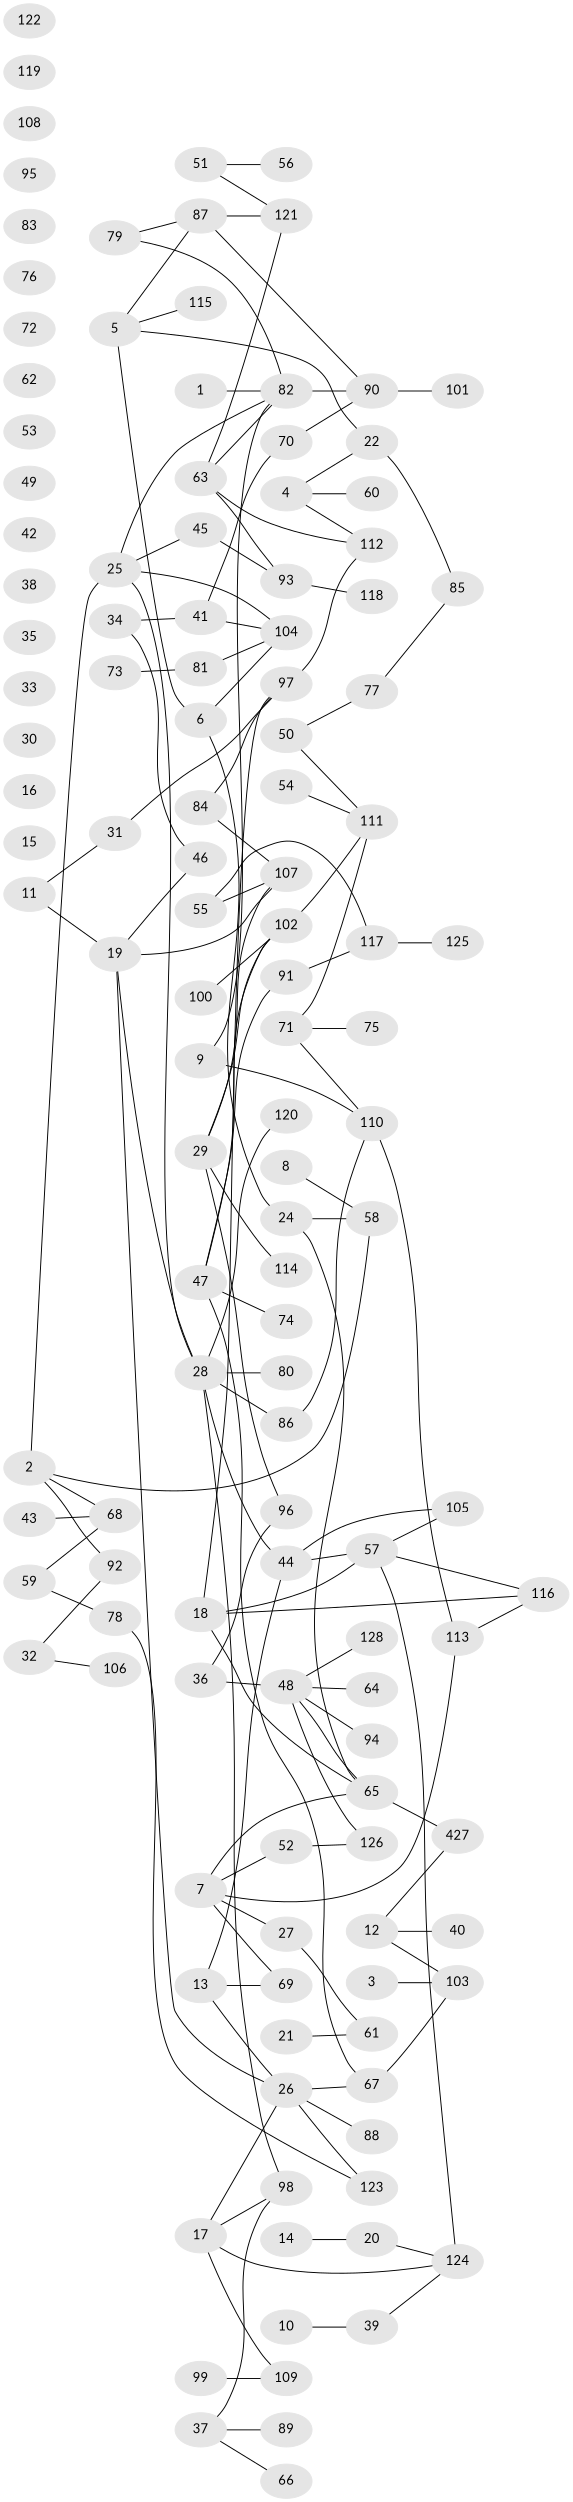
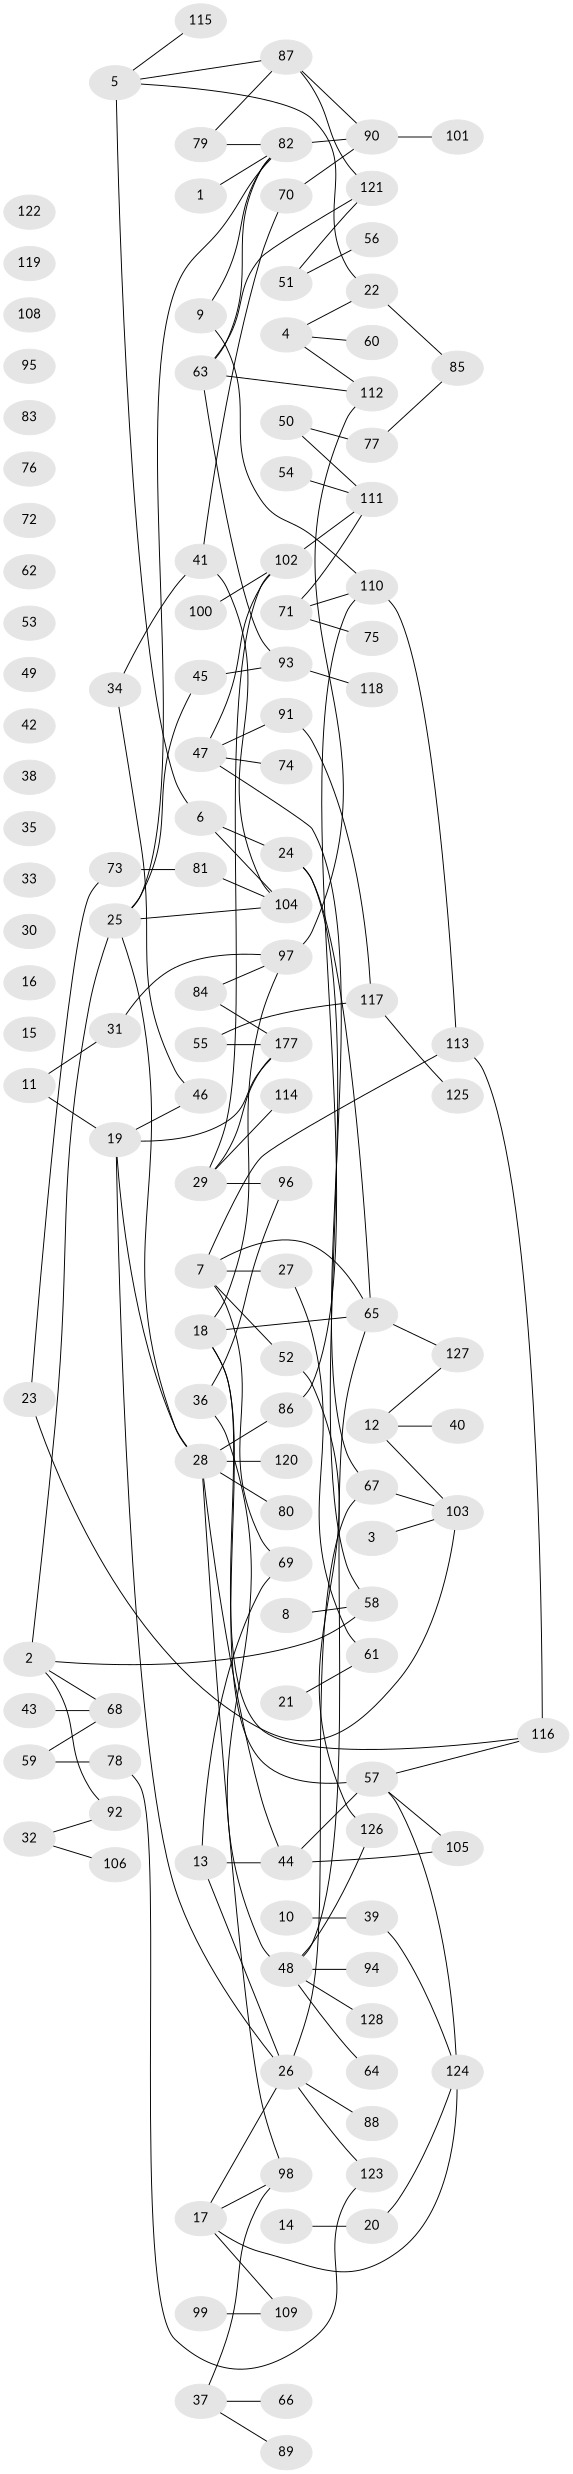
  graph {
    fontname=Lato
    rankdir=LR
    node [color=gray90 fontname=Lato style=filled]
    edge [fontname=Lato]
    1
    82
    90
    2
    25
    58
    68
    92
    104
    28
    45
    3
    103
    4
    22
    60
    112
    85
    5
    6
    87
    115
    24
    121
    65
    7
    27
    52
    69
    113
    61
    126
-   127 [label=427]
+   127
    116
    8
    9
    110
    10
    39
    124
    11
    19
    31
    26
-   107
+   107 [label=177]
    46
    97
    12
    40
    13
    44
    67
    88
    123
    57
    105
    14
    20
    15
    16
    17
    98
    109
    18
    80
    86
    120
    21
+   23
    73
    81
    93
    29
    96
    102
    114
    111
    30
    70
    32
    106
    33
    34
    41
    35
    36
    48
    64
    94
    128
    37
    66
    89
    38
    42
    43
    118
    47
    74
    91
    117
    49
    50
    77
    51
    56
    53
    54
    55
    125
    59
    78
    62
    63
    101
    71
    75
    72
    76
    79
    83
    84
    95
    99
    100
    108
    119
    122
    1 -- 82
    82 -- 90
    90 -- 101
    2 -- 25
    2 -- 58
    2 -- 68
    2 -- 92
    25 -- 82
    25 -- 104
    25 -- 28
    25 -- 45
    28 -- 44
    28 -- 98
    28 -- 80
    28 -- 86
    28 -- 120
    45 -- 93
    3 -- 103
    4 -- 22
    4 -- 60
    4 -- 112
    22 -- 85
    5 -- 22
    5 -- 6
    5 -- 87
    5 -- 115
    6 -- 104
    6 -- 24
    87 -- 90
    87 -- 121
    24 -- 58
    24 -- 65
    65 -- 127
    7 -- 65
    7 -- 27
    7 -- 52
    7 -- 69
    7 -- 113
    27 -- 61
    52 -- 126
    113 -- 116
    8 -- 58
    9 -- 82
    9 -- 110
    110 -- 113
    10 -- 39
    39 -- 124
    11 -- 19
    11 -- 31
    19 -- 28
    19 -- 26
    19 -- 107
    19 -- 46
    31 -- 97
    26 -- 67
    26 -- 88
    26 -- 123
    97 -- 112
    12 -- 103
    12 -- 127
    12 -- 40
    13 -- 69
    13 -- 26
    13 -- 44
    44 -- 57
    44 -- 105
    67 -- 103
    57 -- 116
    57 -- 124
    57 -- 105
    14 -- 20
    20 -- 124
    17 -- 124
    17 -- 26
    17 -- 98
    17 -- 109
    18 -- 65
    18 -- 116
    18 -- 97
    18 -- 57
    86 -- 110
    21 -- 61
+   23 -- 103
+   23 -- 73
    73 -- 81
    81 -- 104
    93 -- 118
    29 -- 107
    29 -- 96
    29 -- 102
    29 -- 114
    102 -- 111
    70 -- 90
    32 -- 92
    32 -- 106
    34 -- 46
    34 -- 41
    41 -- 104
    41 -- 70
    36 -- 96
    36 -- 48
    48 -- 65
    48 -- 126
    48 -- 64
    48 -- 94
    48 -- 128
    37 -- 98
    37 -- 66
    37 -- 89
    43 -- 68
    47 -- 67
    47 -- 102
    47 -- 74
    47 -- 91
    91 -- 117
    117 -- 125
    50 -- 111
    50 -- 77
    77 -- 85
    51 -- 121
    51 -- 56
    54 -- 111
    55 -- 107
    55 -- 117
    59 -- 68
    59 -- 78
    78 -- 123
    63 -- 82
    63 -- 112
    63 -- 121
    63 -- 93
    71 -- 110
    71 -- 111
    71 -- 75
    79 -- 82
    79 -- 87
    84 -- 107
    84 -- 97
    99 -- 109
    100 -- 102
  }
